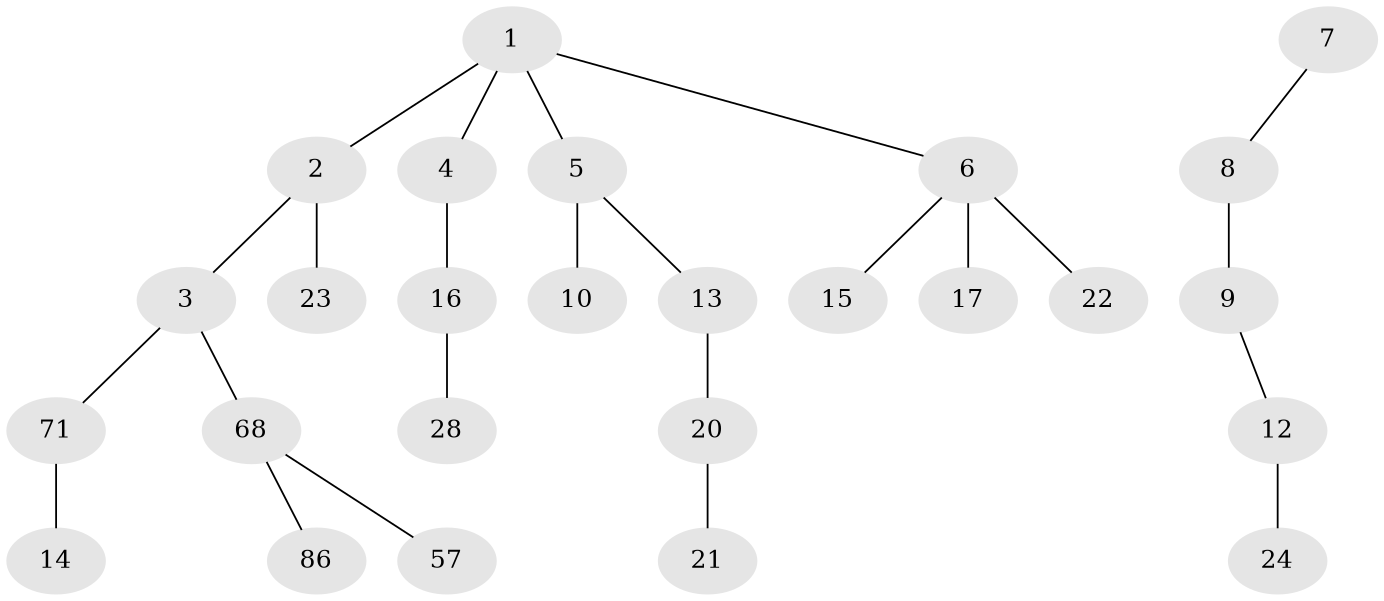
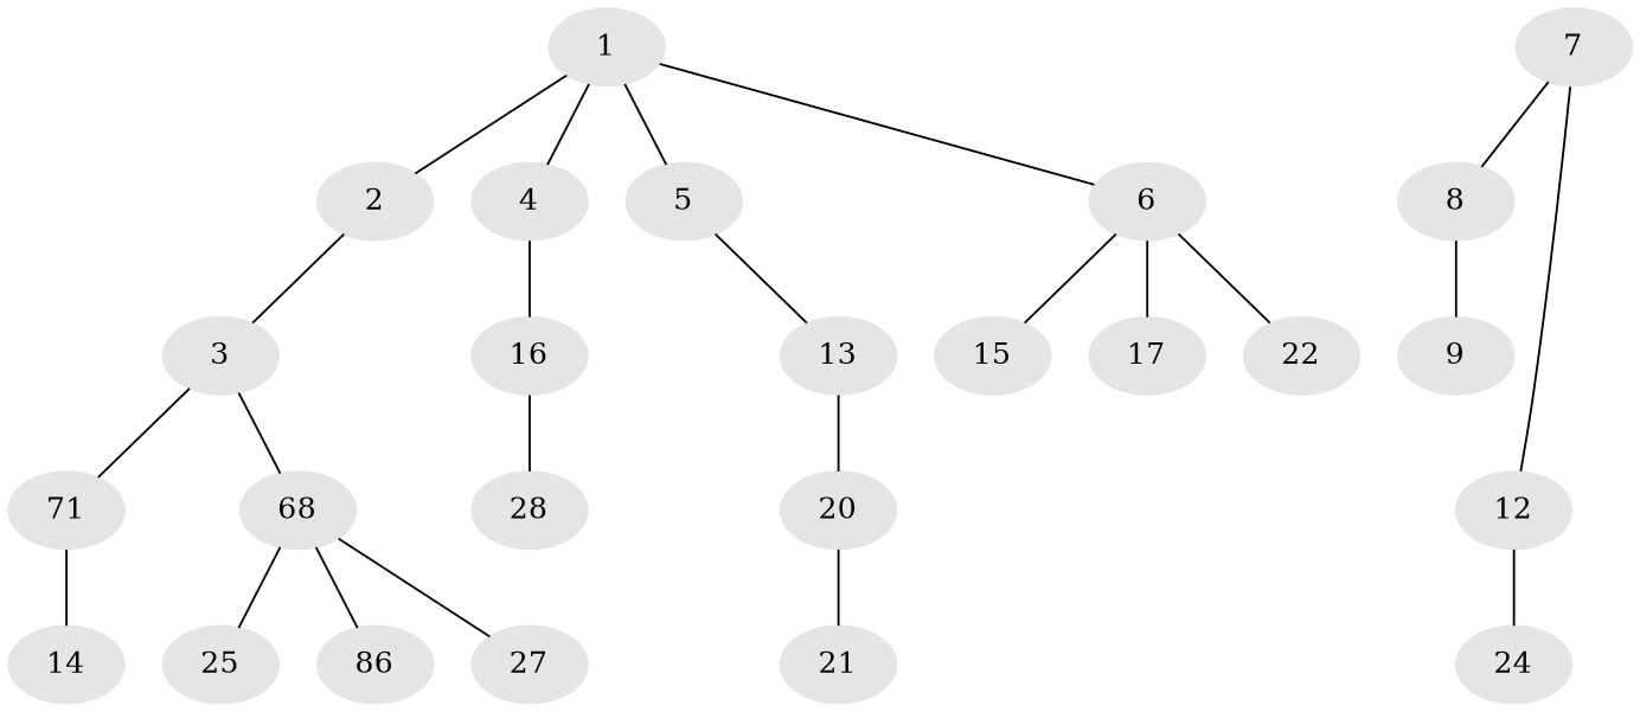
  graph {
    node [color=gray90 style=filled]
    edge [weight=1.0]
    1
    2
    4
    5
    6
    3
-   23
    16
-   10
    13
    15
    17
    22
    7
    8
    12
    n17 [label=71]
    n18 [label=68]
    14
+   25
    n21 [label=86]
-   27 [label=57]
+   27
    28
    20
    9
    24
    21
    1 -- 2
    1 -- 4
    1 -- 5
    1 -- 6
    2 -- 3 [weight=2.0]
-   2 -- 23
    4 -- 16
-   5 -- 10 [weight=2.0]
    5 -- 13
    6 -- 15
    6 -- 17 [weight=3.0]
    6 -- 22
    3 -- n17
    3 -- n18
    16 -- 28
    13 -- 20
    7 -- 8
-   9 -- 12 [weight=2.0]
+   7 -- 12 [weight=2.0]
    8 -- 9 [weight=3.0]
    12 -- 24
    n17 -- 14 [weight=2.0]
+   n18 -- 25
    n18 -- n21
    n18 -- 27
    20 -- 21
  }
